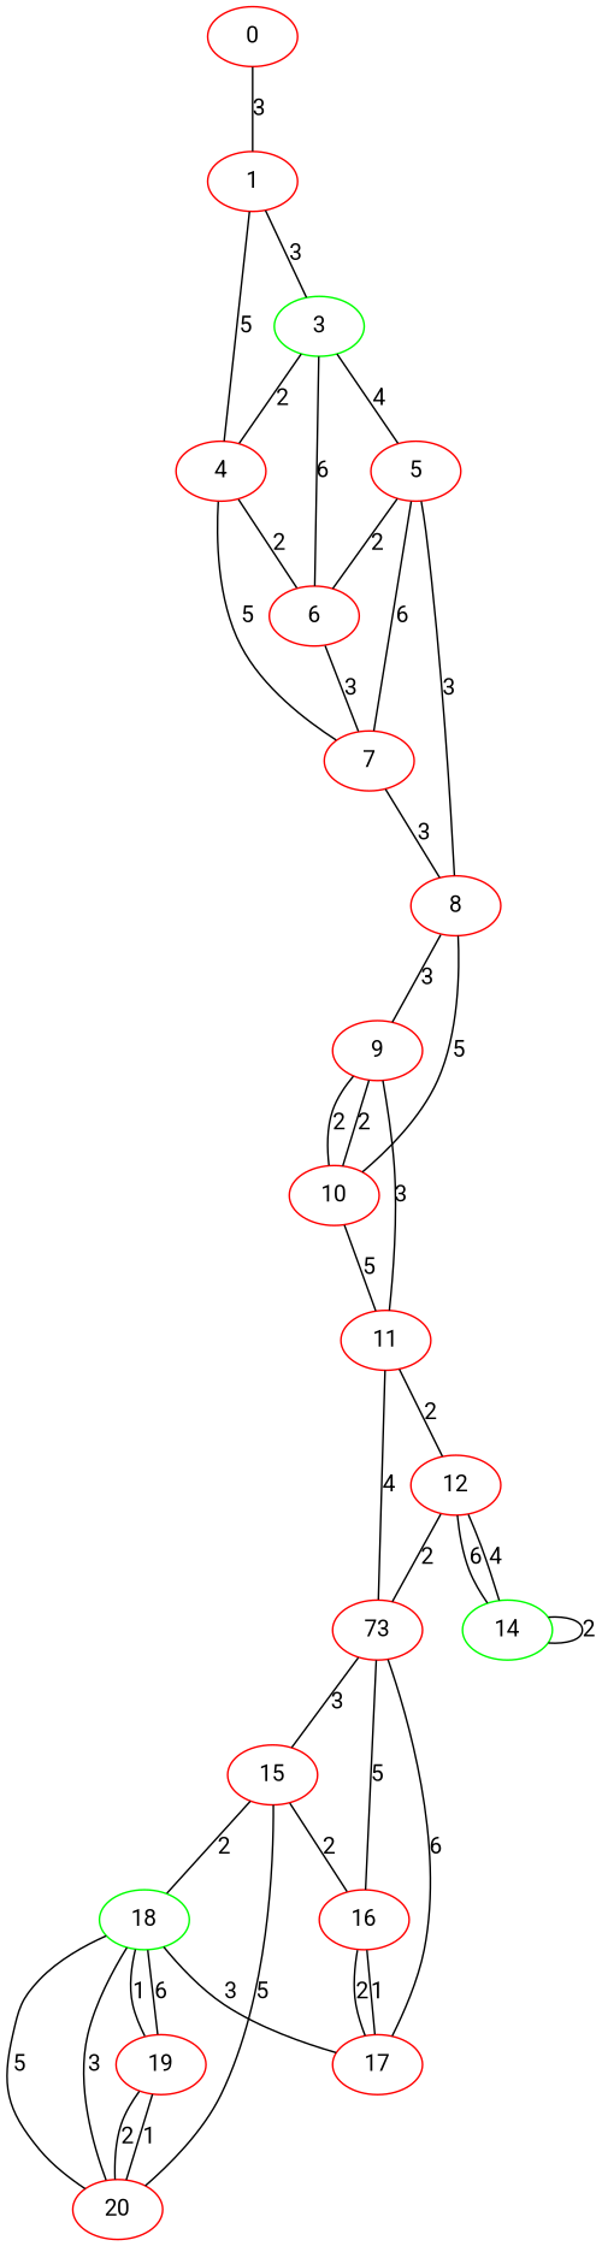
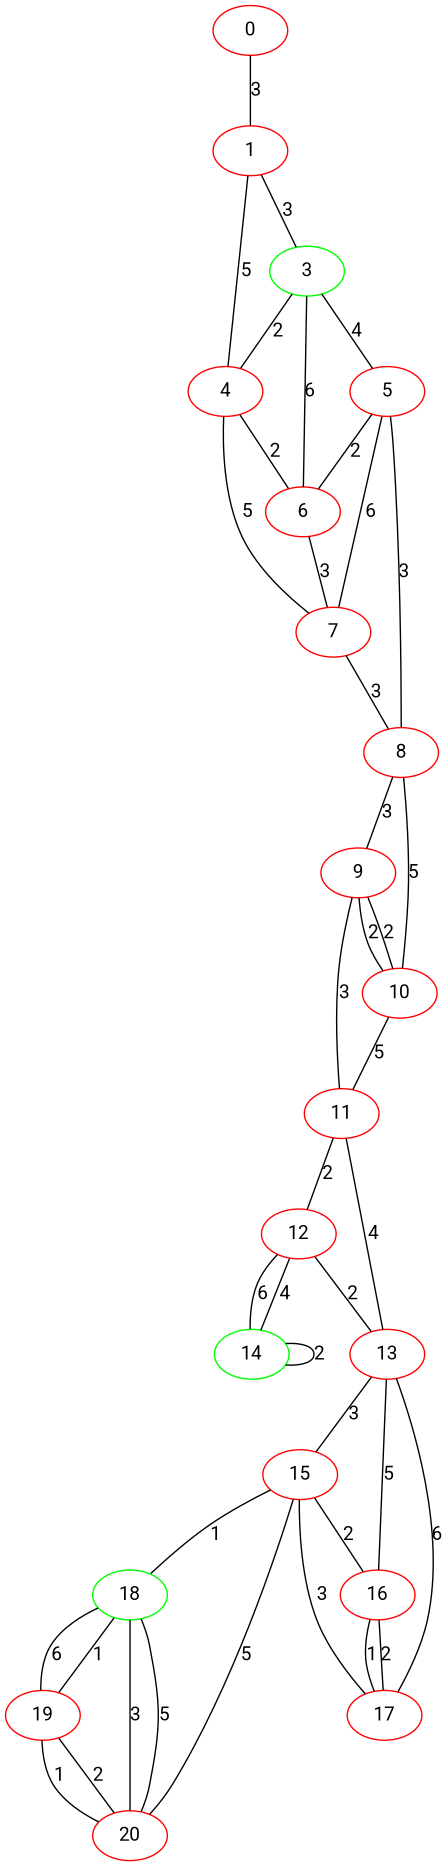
  graph {
    fontname=Roboto
    node [color=red fontname=Roboto weight=1]
    edge [fontname=Roboto]
    0
    1
    3 [color=green weight=2]
    4
    5
    6
    7
    8
    9
    10
    11
    12
-   13 [label=73]
+   13
    14 [color=green weight=2]
    15
    16
    17
    18 [color=green]
    20
    19
    0 -- 1 [label=3]
    1 -- 3 [label=3]
    1 -- 4 [label=5]
    3 -- 4 [label=2]
    3 -- 5 [label=4]
    3 -- 6 [label=6]
    4 -- 6 [label=2]
    4 -- 7 [label=5]
    5 -- 6 [label=2]
    5 -- 7 [label=6]
    5 -- 8 [label=3]
    6 -- 7 [label=3]
    7 -- 8 [label=3]
    8 -- 9 [label=3]
    8 -- 10 [label=5]
    9 -- 10 [label=2]
    9 -- 10 [label=2]
    9 -- 11 [label=3]
    10 -- 11 [label=5]
    11 -- 12 [label=2]
    11 -- 13 [label=4]
    12 -- 13 [label=2]
    12 -- 14 [label=6]
    12 -- 14 [label=4]
    13 -- 15 [label=3]
    13 -- 16 [label=5]
    13 -- 17 [label=6]
    14 -- 14 [label=2]
    15 -- 16 [label=2]
-   18 -- 17 [label=3]
-   15 -- 18 [label=2]
+   15 -- 17 [label=3]
+   15 -- 18 [label=1]
    15 -- 20 [label=5]
    16 -- 17 [label=1]
    16 -- 17 [label=2]
    18 -- 20 [label=5]
    18 -- 20 [label=3]
    18 -- 19 [label=6]
    18 -- 19 [label=1]
    19 -- 20 [label=1]
    19 -- 20 [label=2]
  }
